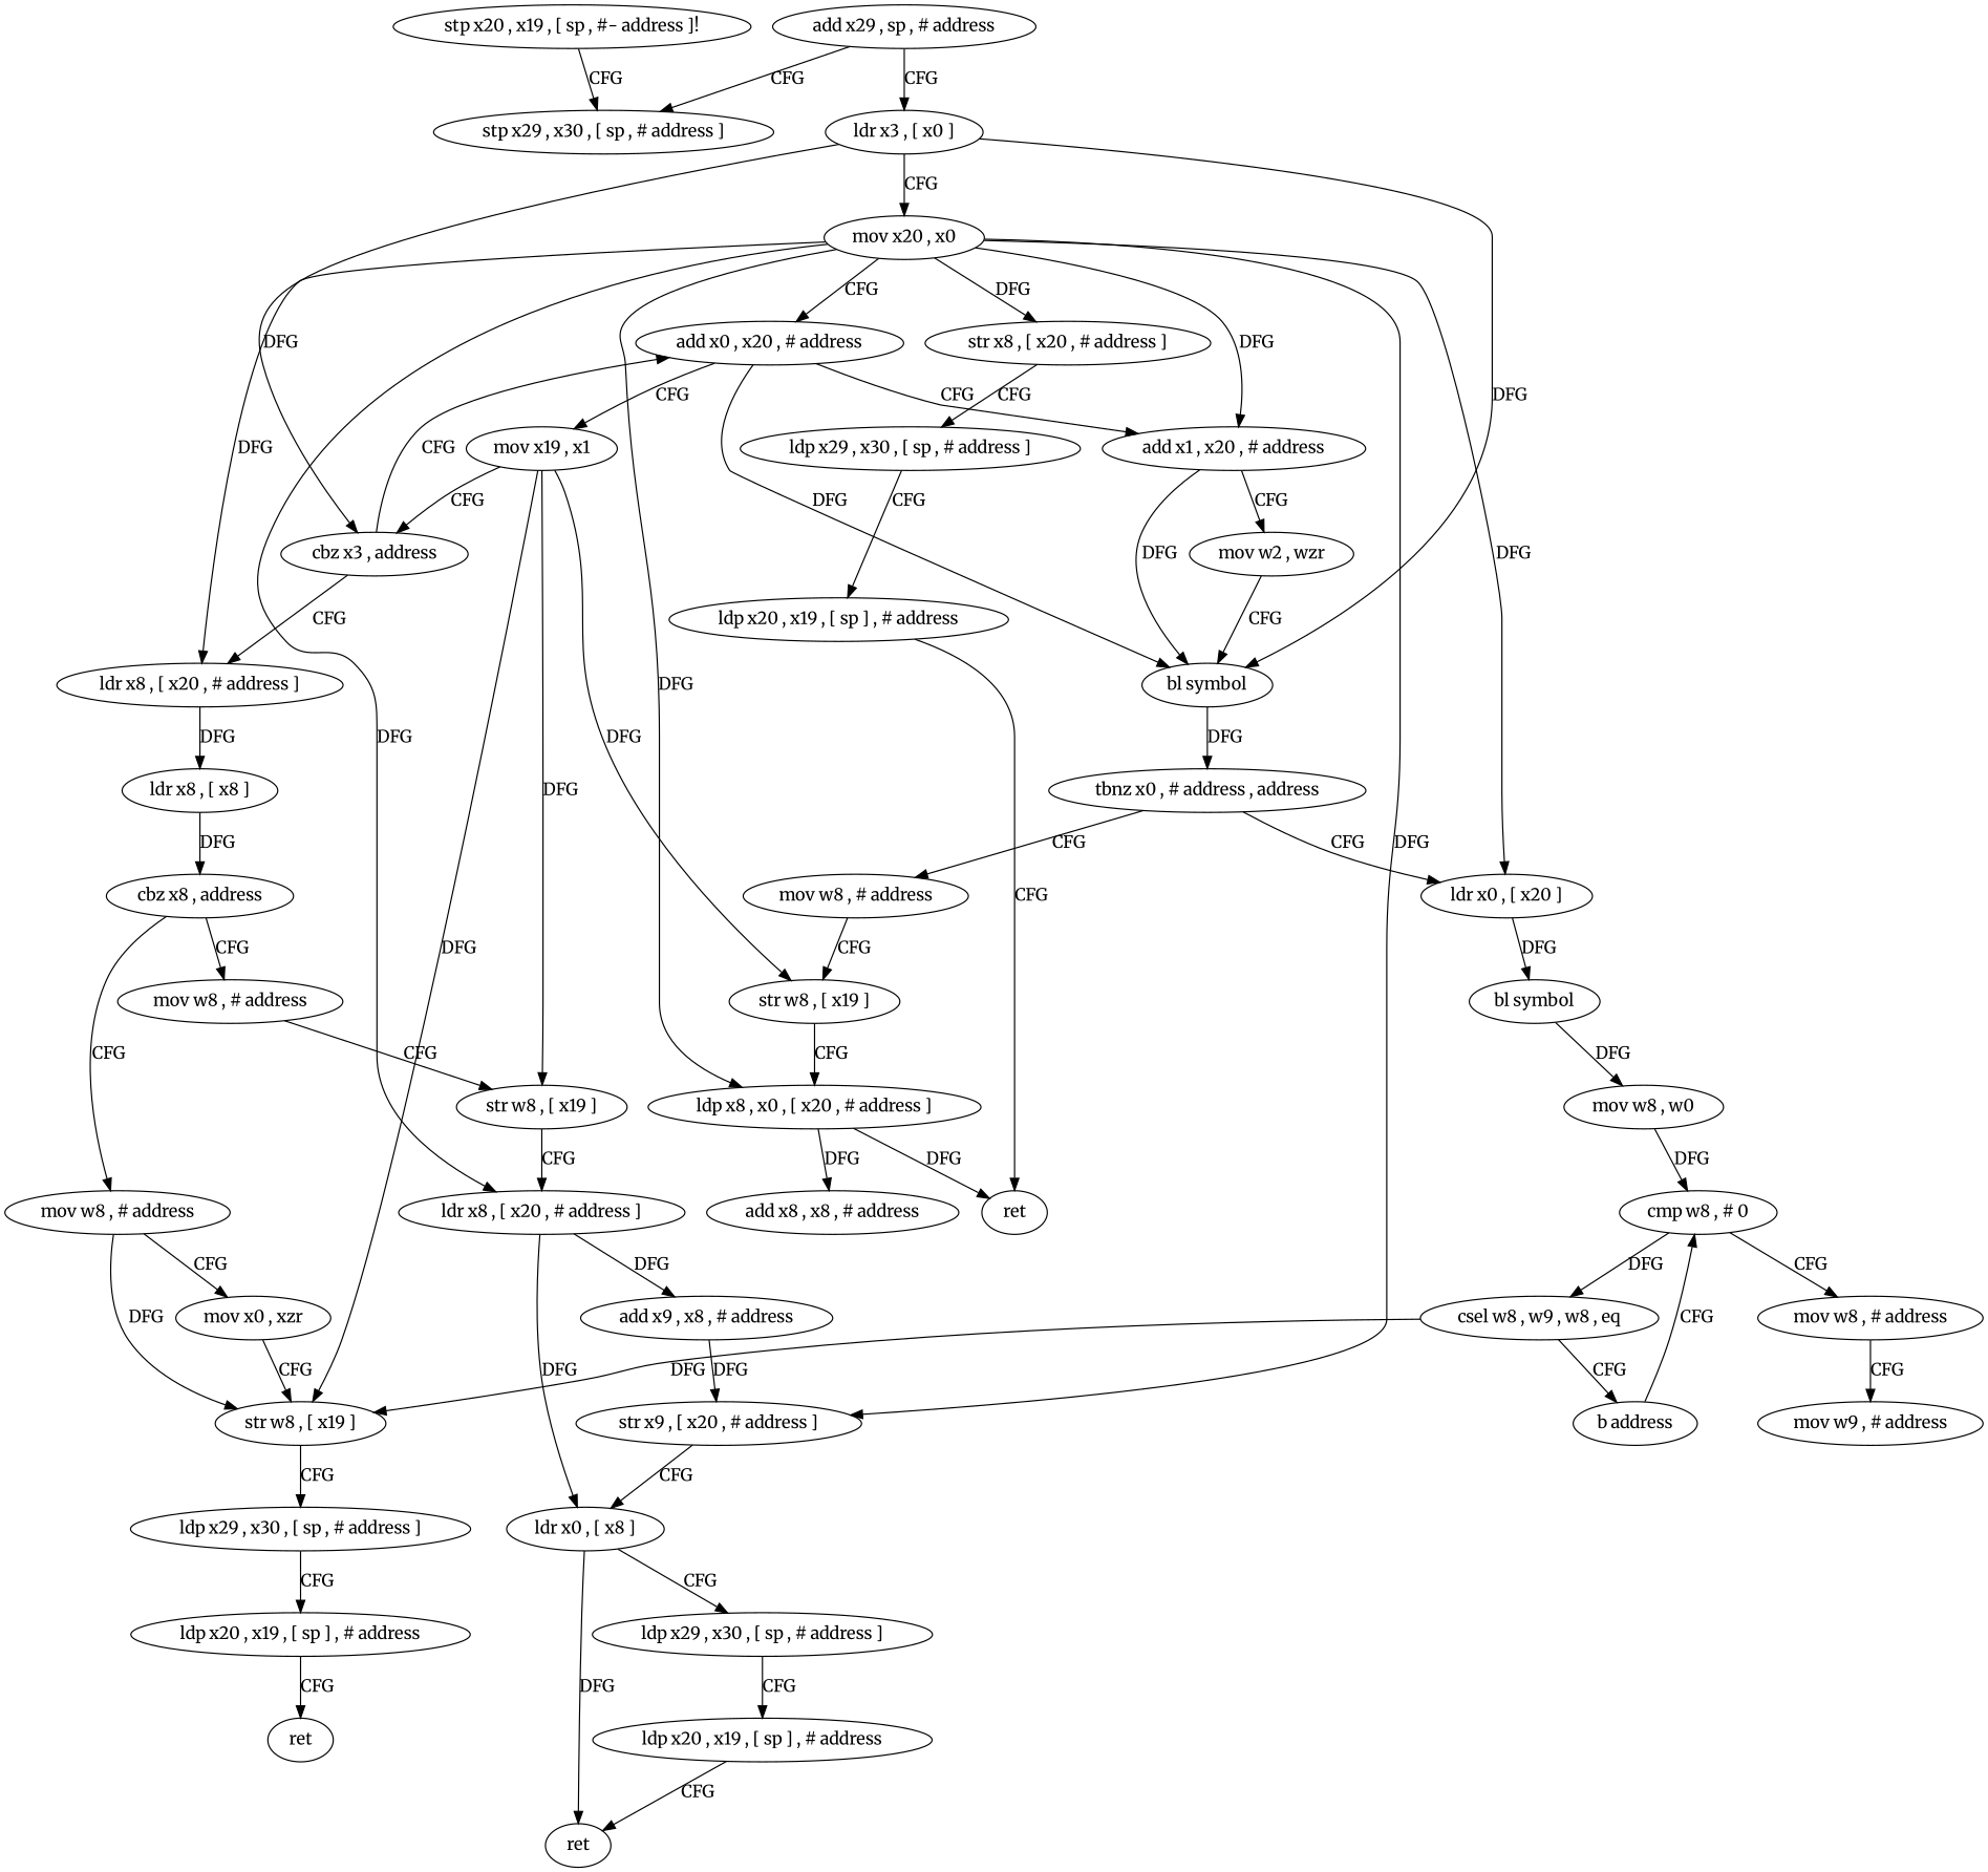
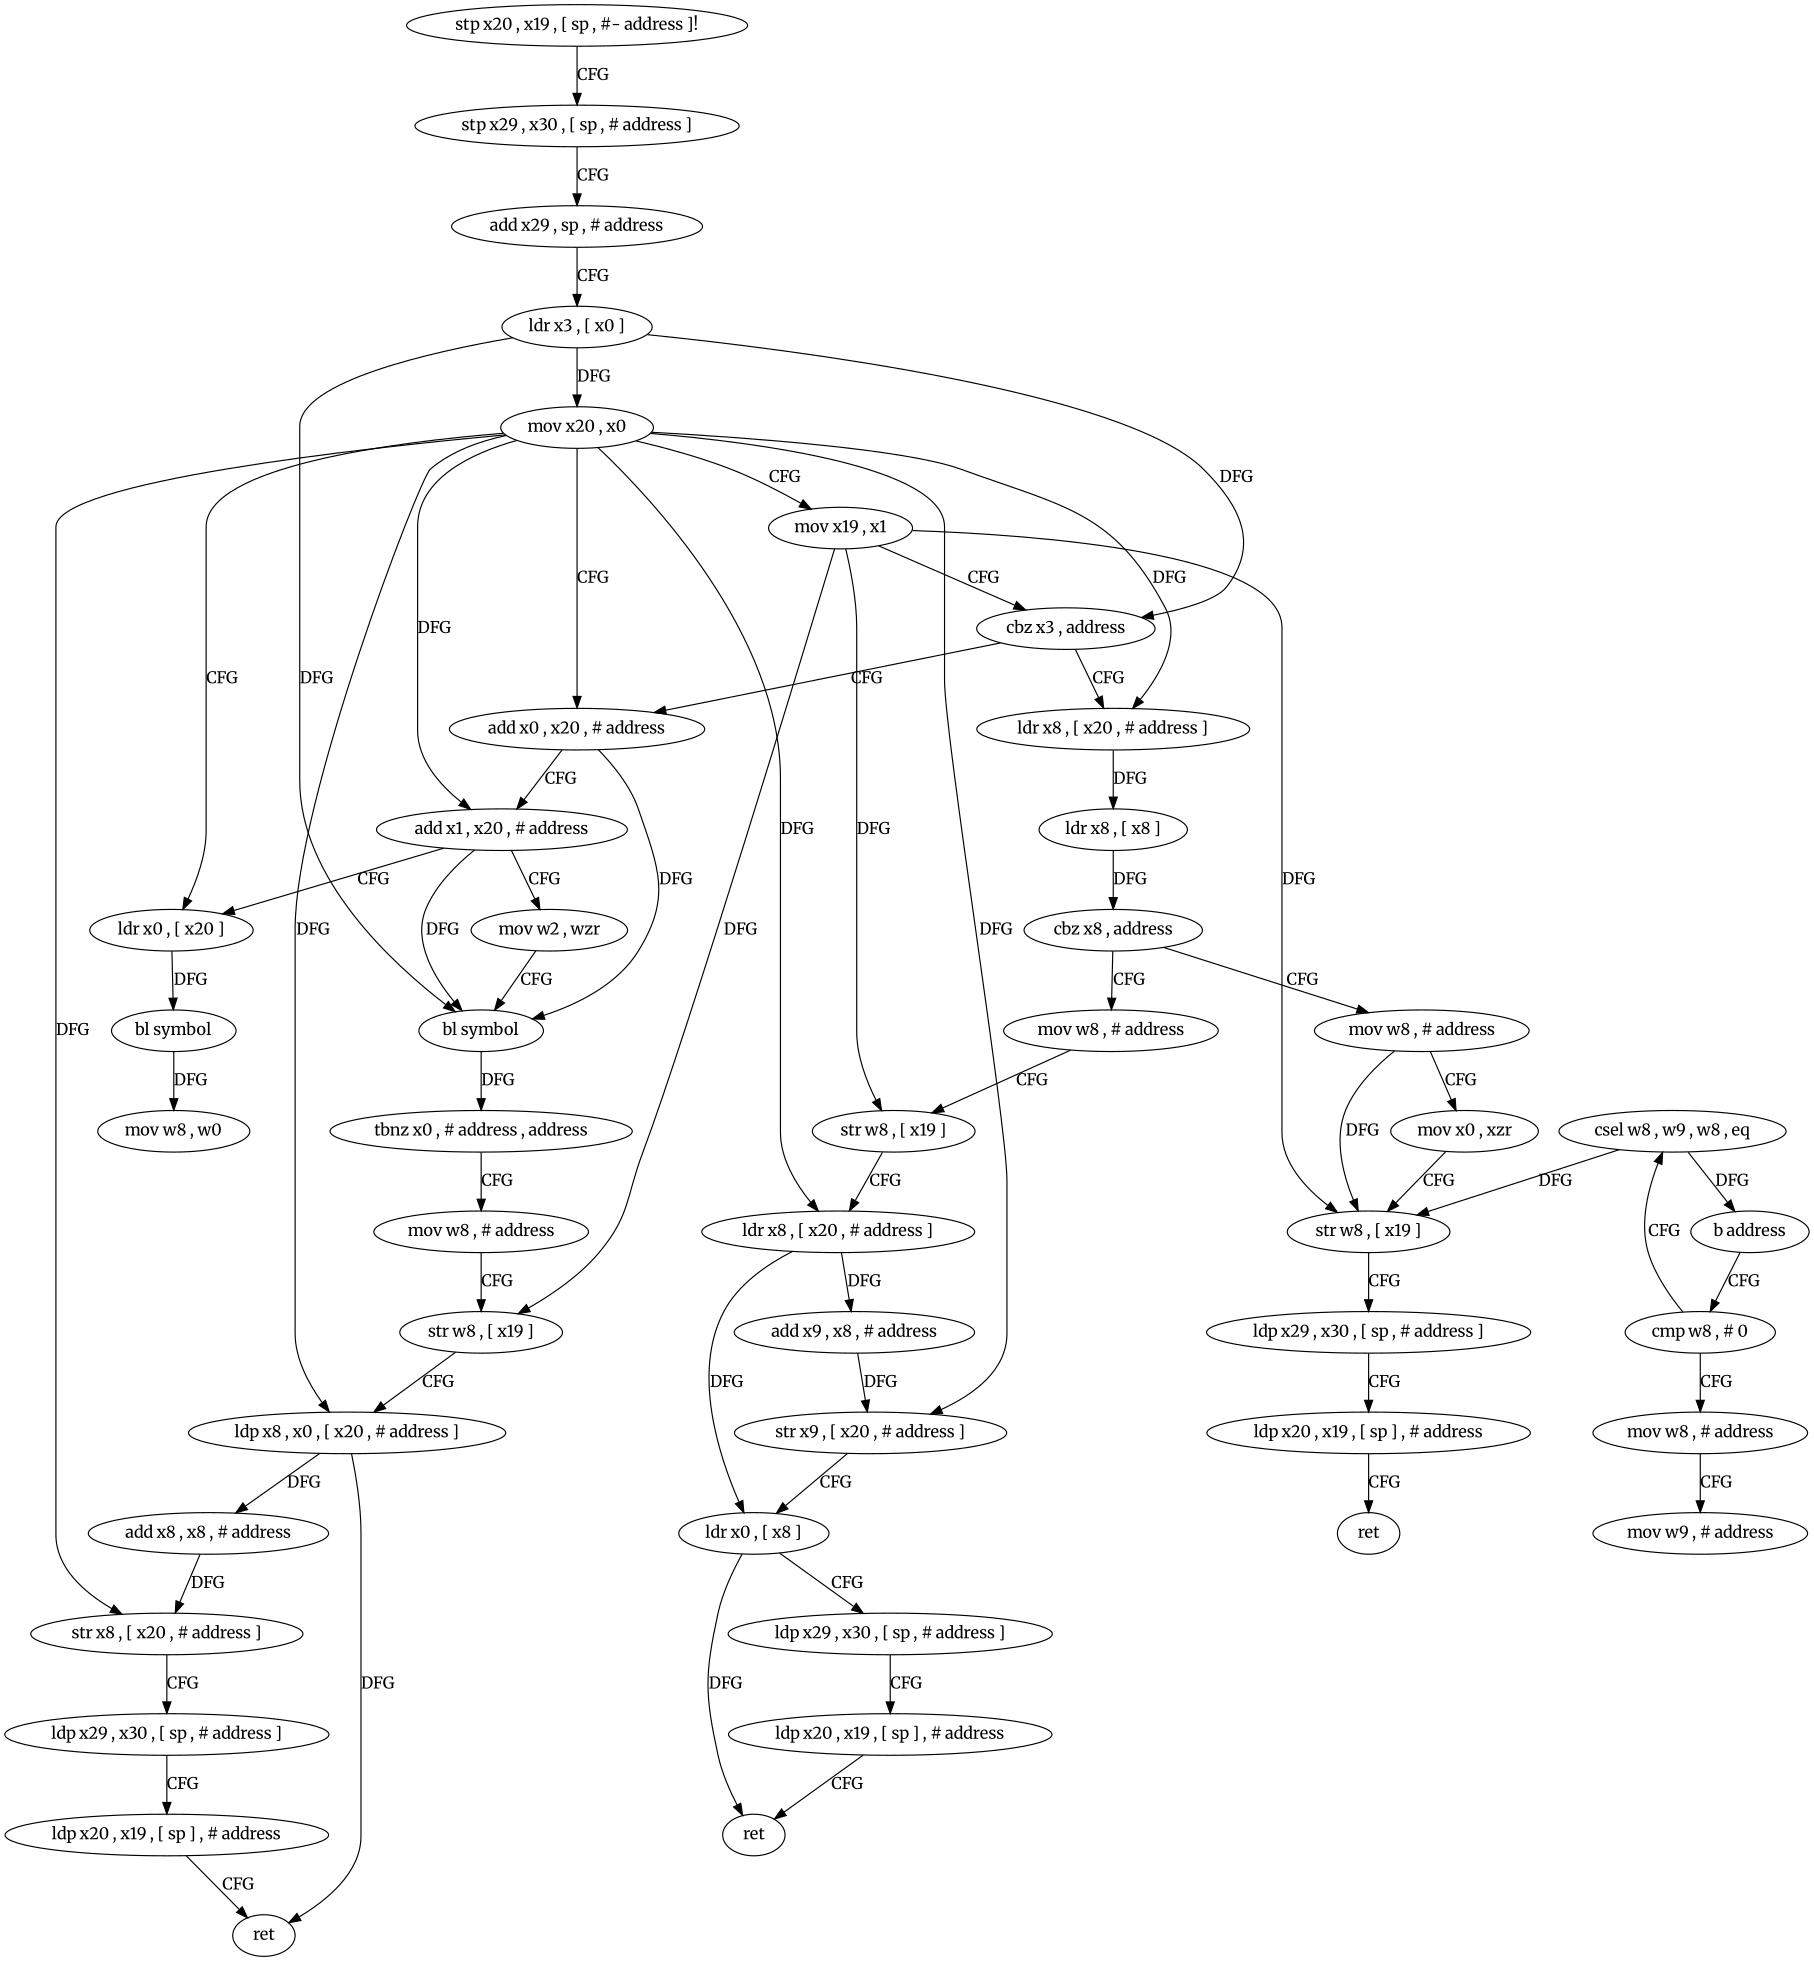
  digraph {
    fontname=Merriweather
    node [fontname=Merriweather]
    edge [fontname=Merriweather]
    n1 [label="stp x20 , x19 , [ sp , #- address ]!"]
    n2 [label="stp x29 , x30 , [ sp , # address ]"]
    n3 [label="add x29 , sp , # address"]
    n4 [label="ldr x3 , [ x0 ]"]
    n5 [label="mov x20 , x0"]
    n6 [label="cbz x3 , address"]
    n7 [label="bl symbol"]
    n8 [label="mov x19 , x1"]
    n9 [label="ldr x8 , [ x20 , # address ]"]
    n10 [label="add x0 , x20 , # address"]
    n11 [label="add x1 , x20 , # address"]
    n12 [label="ldr x0 , [ x20 ]"]
    n13 [label="ldr x8 , [ x20 , # address ]"]
    n14 [label="str x9 , [ x20 , # address ]"]
    n15 [label="ldp x8 , x0 , [ x20 , # address ]"]
    n16 [label="str x8 , [ x20 , # address ]"]
    n17 [label="tbnz x0 , # address , address"]
    n18 [label="str w8 , [ x19 ]"]
    n19 [label="str w8 , [ x19 ]"]
    n20 [label="str w8 , [ x19 ]"]
    n21 [label="ldr x8 , [ x8 ]"]
    n22 [label="mov w2 , wzr"]
    n23 [label="bl symbol"]
    n24 [label="add x9 , x8 , # address"]
    n25 [label="ldr x0 , [ x8 ]"]
    n26 [label="add x8 , x8 , # address"]
    n27 [label=ret]
    n28 [label="ldp x29 , x30 , [ sp , # address ]"]
    n29 [label="ldp x29 , x30 , [ sp , # address ]"]
    n30 [label="cbz x8 , address"]
    n31 [label="mov w8 , # address"]
    n32 [label="mov w8 , # address"]
    n33 [label="mov x0 , xzr"]
    n34 [label="mov w8 , # address"]
    n35 [label="mov w8 , w0"]
    n36 [label="ldp x29 , x30 , [ sp , # address ]"]
    n37 [label=ret]
    n38 [label="ldp x20 , x19 , [ sp ] , # address"]
    n39 [label="cmp w8 , # 0"]
    n40 [label="mov w8 , # address"]
    n41 [label="csel w8 , w9 , w8 , eq"]
    n42 [label="mov w9 , # address"]
    n43 [label="b address"]
    n44 [label="ldp x20 , x19 , [ sp ] , # address"]
    n45 [label="ldp x20 , x19 , [ sp ] , # address"]
    n46 [label=ret]
    n1 -> n2 [label=CFG]
-   n3 -> n2 [label=CFG]
+   n2 -> n3 [label=CFG]
    n3 -> n4 [label=CFG]
-   n4 -> n5 [label=CFG]
+   n4 -> n5 [label=DFG]
    n4 -> n6 [label=DFG]
    n4 -> n7 [label=DFG]
-   n10 -> n8 [label=CFG]
+   n5 -> n8 [label=CFG]
    n5 -> n9 [label=DFG]
    n5 -> n10 [label=CFG]
    n5 -> n11 [label=DFG]
-   n5 -> n12 [label=DFG]
+   n5 -> n12 [label=CFG]
    n5 -> n13 [label=DFG]
    n5 -> n14 [label=DFG]
    n5 -> n15 [label=DFG]
    n5 -> n16 [label=DFG]
    n6 -> n9 [label=CFG]
    n6 -> n10 [label=CFG]
    n7 -> n17 [label=DFG]
    n8 -> n6 [label=CFG]
    n8 -> n18 [label=DFG]
    n8 -> n19 [label=DFG]
    n8 -> n20 [label=DFG]
    n9 -> n21 [label=DFG]
    n10 -> n7 [label=DFG]
    n10 -> n11 [label=CFG]
    n11 -> n7 [label=DFG]
    n11 -> n22 [label=CFG]
    n12 -> n23 [label=DFG]
    n13 -> n24 [label=DFG]
    n13 -> n25 [label=DFG]
    n14 -> n25 [label=CFG]
    n15 -> n26 [label=DFG]
    n15 -> n27 [label=DFG]
    n16 -> n28 [label=CFG]
-   n17 -> n12 [label=CFG]
+   n11 -> n12 [label=CFG]
    n17 -> n34 [label=CFG]
    n18 -> n13 [label=CFG]
    n19 -> n15 [label=CFG]
    n20 -> n29 [label=CFG]
    n21 -> n30 [label=DFG]
    n22 -> n7 [label=CFG]
    n23 -> n35 [label=DFG]
    n24 -> n14 [label=DFG]
    n25 -> n36 [label=CFG]
    n25 -> n37 [label=DFG]
+   n26 -> n16 [label=DFG]
    n28 -> n44 [label=CFG]
    n29 -> n45 [label=CFG]
    n30 -> n31 [label=CFG]
    n30 -> n32 [label=CFG]
    n31 -> n20 [label=DFG]
    n31 -> n33 [label=CFG]
    n32 -> n18 [label=CFG]
    n33 -> n20 [label=CFG]
    n34 -> n19 [label=CFG]
-   n35 -> n39 [label=DFG]
    n36 -> n38 [label=CFG]
    n38 -> n37 [label=CFG]
    n39 -> n40 [label=CFG]
-   n39 -> n41 [label=DFG]
+   n39 -> n41 [label=CFG]
    n40 -> n42 [label=CFG]
    n41 -> n20 [label=DFG]
-   n41 -> n43 [label=CFG]
+   n41 -> n43 [label=DFG]
    n43 -> n39 [label=CFG]
    n44 -> n27 [label=CFG]
    n45 -> n46 [label=CFG]
  }
